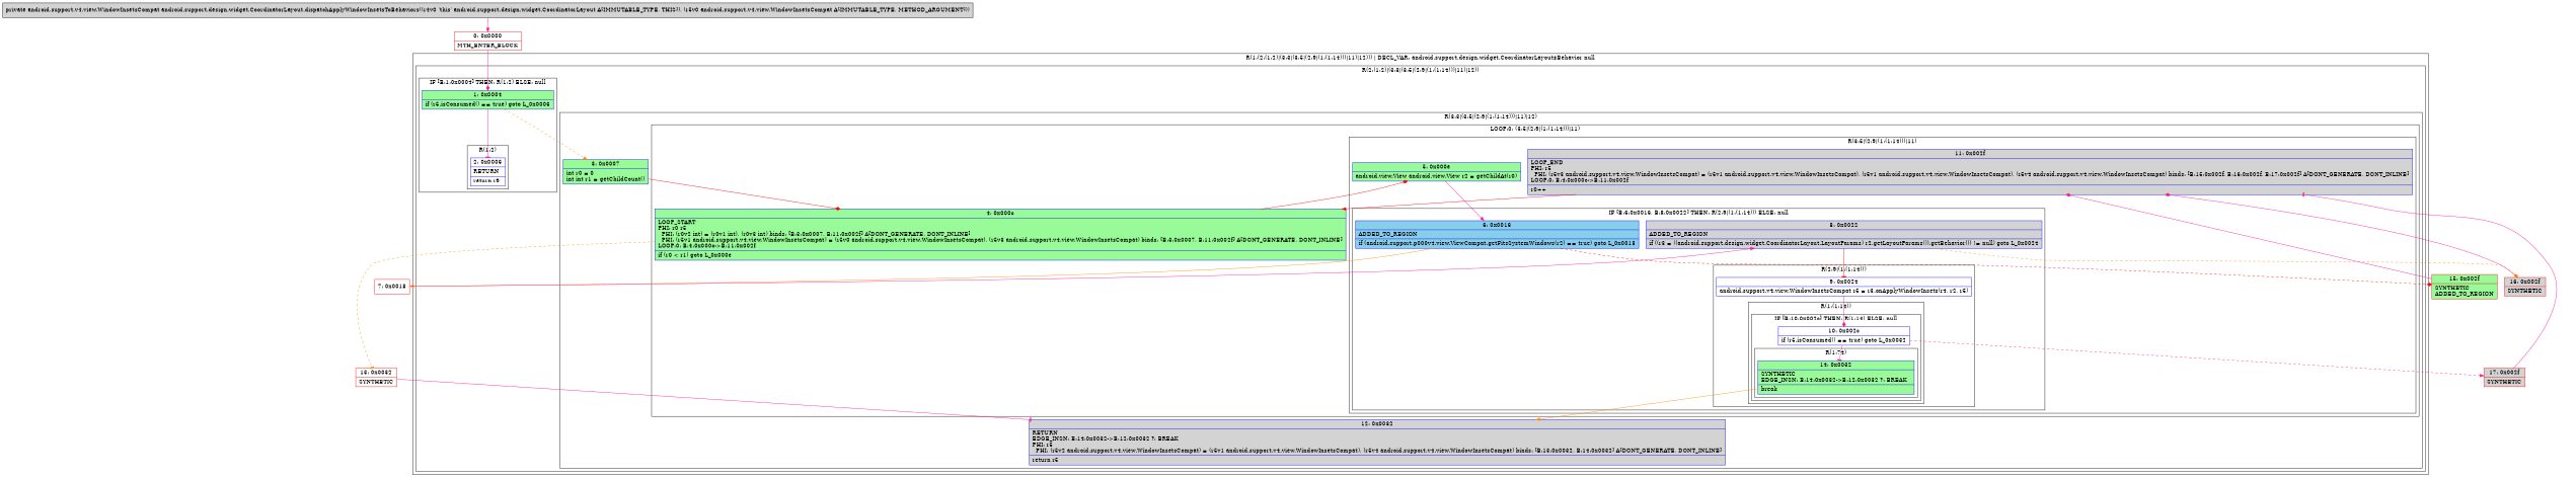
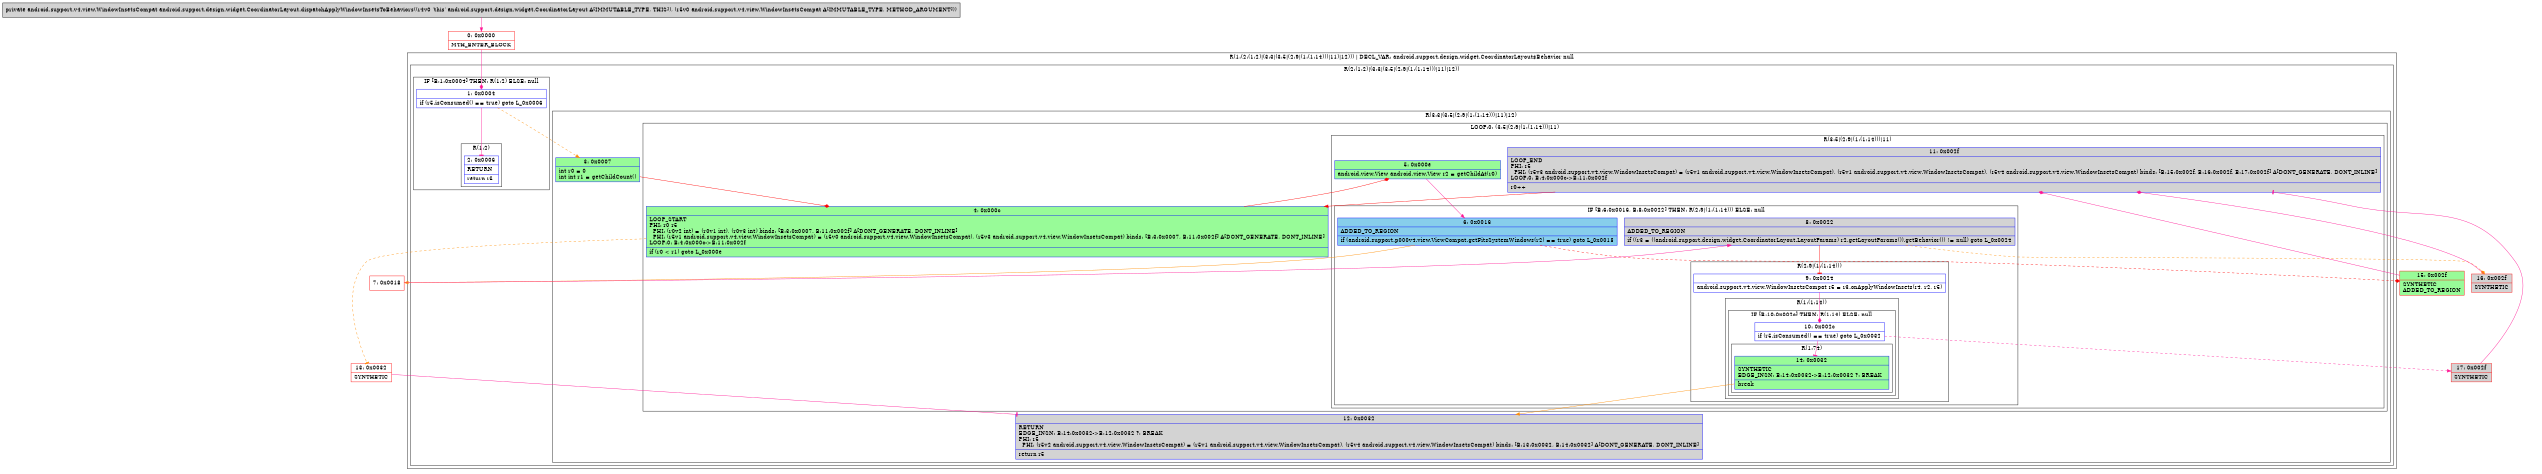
  digraph {
    node [color=blue fillcolor=white shape=record style=filled]
    edge [arrowhead=normal color=deeppink]
-   n1 [label="{2\:\ 0x0006|RETURN\l|return r9\l}"]
-   n2 [fillcolor=palegreen label="{1\:\ 0x0004|if (r5.isConsumed() == true) goto L_0x0006\l}"]
+   n1 [label="{2\:\ 0x0006|RETURN\l|return r5\l}"]
+   n2 [label="{1\:\ 0x0004|if (r5.isConsumed() == true) goto L_0x0006\l}"]
    n3 [fillcolor=palegreen label="{14\:\ 0x0032|SYNTHETIC\lEDGE_INSN: B:14:0x0032\-\>B:12:0x0032 ?: BREAK  \l|break\l}"]
    n4 [label="{10\:\ 0x002c|if (r5.isConsumed() == true) goto L_0x0032\l}"]
    n5 [label="{9\:\ 0x0024|android.support.v4.view.WindowInsetsCompat r5 = r3.onApplyWindowInsets(r4, r2, r5)\l}"]
    n6 [fillcolor=skyblue label="{6\:\ 0x0016|ADDED_TO_REGION\l|if (android.support.p000v4.view.ViewCompat.getFitsSystemWindows(r2) == true) goto L_0x0018\l}"]
    n7 [fillcolor=lightgrey label="{8\:\ 0x0022|ADDED_TO_REGION\l|if ((r3 = ((android.support.design.widget.CoordinatorLayout.LayoutParams) r2.getLayoutParams()).getBehavior()) != null) goto L_0x0024\l}"]
    n8 [fillcolor=palegreen label="{5\:\ 0x000e|android.view.View android.view.View r2 = getChildAt(r0)\l}"]
    n9 [fillcolor=lightgrey label="{11\:\ 0x002f|LOOP_END\lPHI: r5 \l  PHI: (r5v3 android.support.v4.view.WindowInsetsCompat) = (r5v1 android.support.v4.view.WindowInsetsCompat), (r5v1 android.support.v4.view.WindowInsetsCompat), (r5v4 android.support.v4.view.WindowInsetsCompat) binds: [B:15:0x002f, B:16:0x002f, B:17:0x002f] A[DONT_GENERATE, DONT_INLINE]\lLOOP:0: B:4:0x000c\-\>B:11:0x002f\l|r0++\l}"]
    n10 [fillcolor=palegreen label="{4\:\ 0x000c|LOOP_START\lPHI: r0 r5 \l  PHI: (r0v2 int) = (r0v1 int), (r0v3 int) binds: [B:3:0x0007, B:11:0x002f] A[DONT_GENERATE, DONT_INLINE]\l  PHI: (r5v1 android.support.v4.view.WindowInsetsCompat) = (r5v0 android.support.v4.view.WindowInsetsCompat), (r5v3 android.support.v4.view.WindowInsetsCompat) binds: [B:3:0x0007, B:11:0x002f] A[DONT_GENERATE, DONT_INLINE]\lLOOP:0: B:4:0x000c\-\>B:11:0x002f\l|if (r0 \< r1) goto L_0x000e\l}"]
    n11 [fillcolor=palegreen label="{3\:\ 0x0007|int r0 = 0\lint int r1 = getChildCount()\l}"]
    n12 [fillcolor=lightgrey label="{12\:\ 0x0032|RETURN\lEDGE_INSN: B:14:0x0032\-\>B:12:0x0032 ?: BREAK  \lPHI: r5 \l  PHI: (r5v2 android.support.v4.view.WindowInsetsCompat) = (r5v1 android.support.v4.view.WindowInsetsCompat), (r5v4 android.support.v4.view.WindowInsetsCompat) binds: [B:13:0x0032, B:14:0x0032] A[DONT_GENERATE, DONT_INLINE]\l|return r5\l}"]
    n13 [color=red fillcolor=lightgrey label="{17\:\ 0x002f|SYNTHETIC\l}"]
    n14 [color=red label="{7\:\ 0x0018}"]
    n15 [color=red fillcolor=palegreen label="{15\:\ 0x002f|SYNTHETIC\lADDED_TO_REGION\l}"]
    n16 [color=red fillcolor=lightgrey label="{16\:\ 0x002f|SYNTHETIC\l}"]
    n17 [color=red label="{13\:\ 0x0032|SYNTHETIC\l}"]
    n18 [color=red label="{0\:\ 0x0000|MTH_ENTER_BLOCK\l}"]
    n19 [fillcolor=lightgrey label="{private android.support.v4.view.WindowInsetsCompat android.support.design.widget.CoordinatorLayout.dispatchApplyWindowInsetsToBehaviors((r4v0 'this' android.support.design.widget.CoordinatorLayout A[IMMUTABLE_TYPE, THIS]), (r5v0 android.support.v4.view.WindowInsetsCompat A[IMMUTABLE_TYPE, METHOD_ARGUMENT])) }" color=""]
    subgraph cluster_1 {
      label="R(1:(2:(1:2)|(3:3|(3:5|(2:9|(1:(1:14)))|11)|12))) | DECL_VAR: android.support.design.widget.CoordinatorLayout$Behavior null\l"
      subgraph cluster_2 {
        label="R(2:(1:2)|(3:3|(3:5|(2:9|(1:(1:14)))|11)|12))"
        subgraph cluster_3 {
          label="IF [B:1:0x0004] THEN: R(1:2) ELSE: null"
          n2
          subgraph cluster_4 {
            label="R(1:2)"
            n1
          }
        }
        subgraph cluster_5 {
          label="R(3:3|(3:5|(2:9|(1:(1:14)))|11)|12)"
          n11
          n12
          subgraph cluster_6 {
            label="LOOP:0: (3:5|(2:9|(1:(1:14)))|11)"
            n10
            subgraph cluster_7 {
              label="R(3:5|(2:9|(1:(1:14)))|11)"
              n8
              n9
              subgraph cluster_8 {
                label="IF [B:6:0x0016, B:8:0x0022] THEN: R(2:9|(1:(1:14))) ELSE: null"
                n6
                n7
                subgraph cluster_9 {
                  label="R(2:9|(1:(1:14)))"
                  n5
                  subgraph cluster_10 {
                    label="R(1:(1:14))"
                    subgraph cluster_11 {
                      label="IF [B:10:0x002c] THEN: R(1:14) ELSE: null"
                      n4
                      subgraph cluster_12 {
                        label="R(1:74)"
                        n3
                      }
                    }
                  }
                }
              }
            }
          }
        }
      }
    }
    n2 -> n1 [arrowhead=tee]
    n2 -> n11 [color=darkorange style=dashed]
    n3 -> n12 [color=darkorange]
    n4 -> n3 [arrowhead=tee]
    n4 -> n13 [style=dashed]
    n5 -> n4 [arrowhead=diamond]
    n6 -> n14 [color=darkorange]
    n6 -> n15 [arrowhead=diamond color=red style=dashed]
    n7 -> n5 [arrowhead=tee color=red]
    n7 -> n16 [arrowhead=diamond color=darkorange style=dashed]
    n8 -> n6
    n9 -> n10 [color=red]
    n10 -> n8 [arrowhead=diamond color=red]
    n10 -> n17 [arrowhead=tee color=darkorange style=dashed]
    n11 -> n10 [arrowhead=diamond color=red]
    n13 -> n9 [arrowhead=tee]
    n14 -> n7
    n15 -> n9 [arrowhead=diamond]
    n16 -> n9 [arrowhead=diamond]
    n17 -> n12 [arrowhead=tee]
    n18 -> n2 [arrowhead=diamond]
    n19 -> n18
  }
